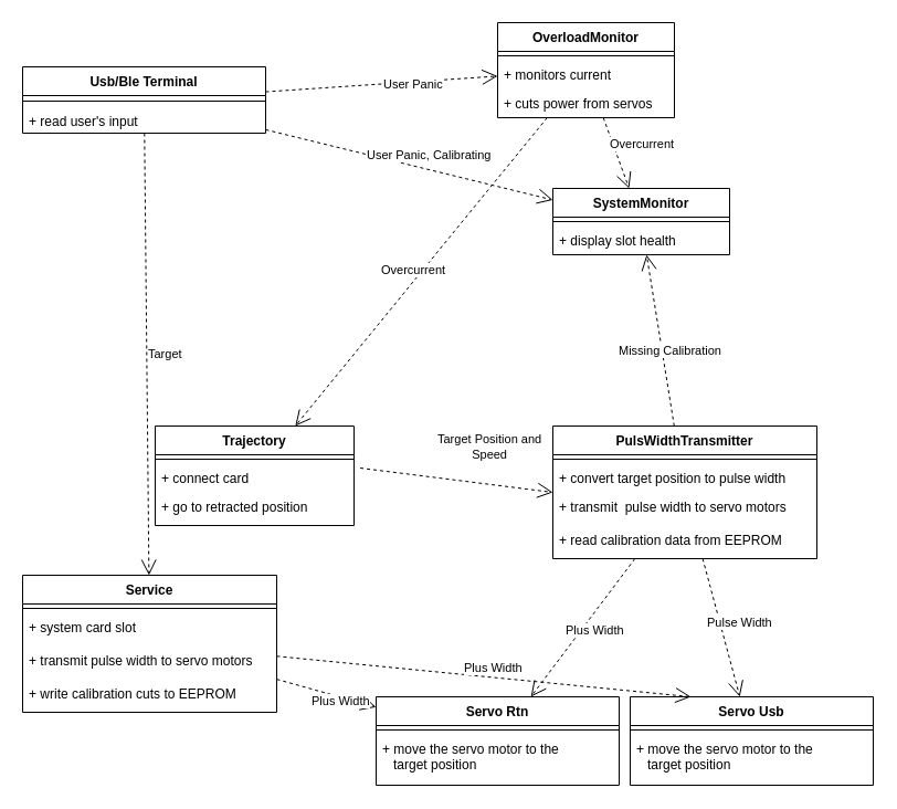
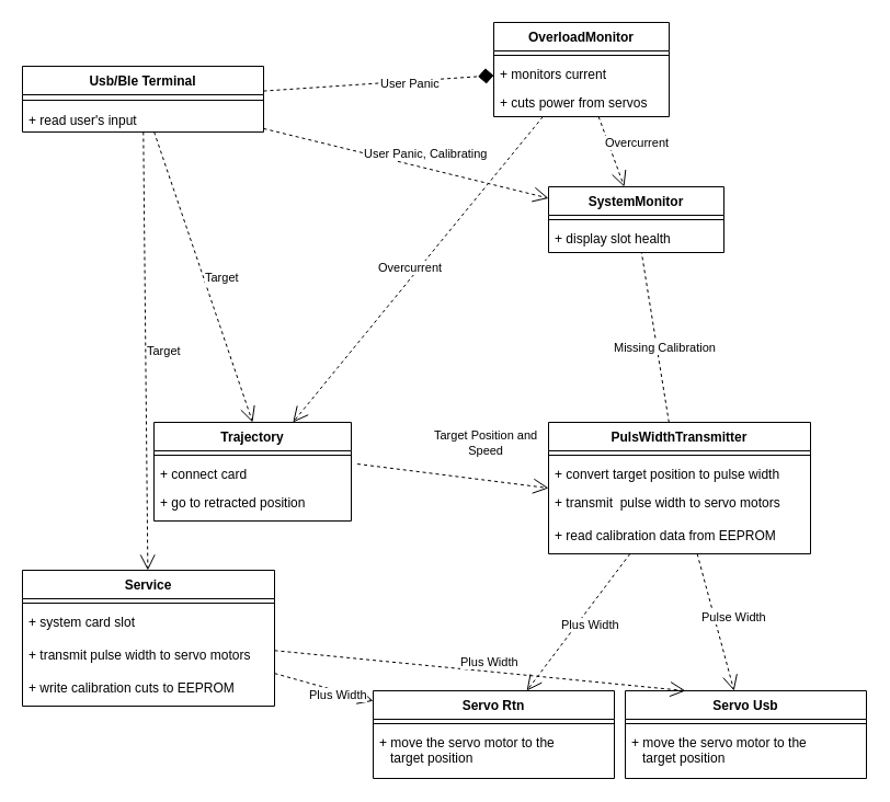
  <mxCell id="0" />
  <mxCell id="1" parent="0" />
  <mxCell id="2" value="Usb/Ble Terminal" style="swimlane;fontStyle=1;align=center;verticalAlign=top;childLayout=stackLayout;horizontal=1;startSize=26;horizontalStack=0;resizeParent=1;resizeParentMax=0;resizeLast=0;collapsible=1;marginBottom=0;" parent="1" vertex="1"><mxGeometry x="20" y="60" width="220" height="60" as="geometry" /></mxCell>
  <mxCell id="3" value="" style="line;strokeWidth=1;fillColor=none;align=left;verticalAlign=middle;spacingTop=-1;spacingLeft=3;spacingRight=3;rotatable=0;labelPosition=right;points=[];portConstraint=eastwest;" parent="2" vertex="1"><mxGeometry y="26" width="220" height="10" as="geometry" /></mxCell>
  <mxCell id="4" value="+ read user's input" style="text;strokeColor=none;fillColor=none;align=left;verticalAlign=top;spacingLeft=4;spacingRight=4;overflow=hidden;rotatable=0;points=[[0,0.5],[1,0.5]];portConstraint=eastwest;" parent="2" vertex="1"><mxGeometry y="36" width="220" height="24" as="geometry" /></mxCell>
  <mxCell id="5" value="Trajectory" style="swimlane;fontStyle=1;align=center;verticalAlign=top;childLayout=stackLayout;horizontal=1;startSize=26;horizontalStack=0;resizeParent=1;resizeParentMax=0;resizeLast=0;collapsible=1;marginBottom=0;" parent="1" vertex="1"><mxGeometry x="140" y="385" width="180" height="90" as="geometry" /></mxCell>
  <mxCell id="6" value="" style="line;strokeWidth=1;fillColor=none;align=left;verticalAlign=middle;spacingTop=-1;spacingLeft=3;spacingRight=3;rotatable=0;labelPosition=right;points=[];portConstraint=eastwest;" parent="5" vertex="1"><mxGeometry y="26" width="180" height="8" as="geometry" /></mxCell>
  <mxCell id="7" value="+ connect card   " style="text;strokeColor=none;fillColor=none;align=left;verticalAlign=top;spacingLeft=4;spacingRight=4;overflow=hidden;rotatable=0;points=[[0,0.5],[1,0.5]];portConstraint=eastwest;" parent="5" vertex="1"><mxGeometry y="34" width="180" height="26" as="geometry" /></mxCell>
  <mxCell id="8" value="+ go to retracted position   " style="text;strokeColor=none;fillColor=none;align=left;verticalAlign=top;spacingLeft=4;spacingRight=4;overflow=hidden;rotatable=0;points=[[0,0.5],[1,0.5]];portConstraint=eastwest;" parent="5" vertex="1"><mxGeometry y="60" width="180" height="30" as="geometry" /></mxCell>
  <mxCell id="9" value="SystemMonitor" style="swimlane;fontStyle=1;align=center;verticalAlign=top;childLayout=stackLayout;horizontal=1;startSize=26;horizontalStack=0;resizeParent=1;resizeParentMax=0;resizeLast=0;collapsible=1;marginBottom=0;" parent="1" vertex="1"><mxGeometry x="500" y="170" width="160" height="60" as="geometry" /></mxCell>
  <mxCell id="10" value="" style="line;strokeWidth=1;fillColor=none;align=left;verticalAlign=middle;spacingTop=-1;spacingLeft=3;spacingRight=3;rotatable=0;labelPosition=right;points=[];portConstraint=eastwest;" parent="9" vertex="1"><mxGeometry y="26" width="160" height="8" as="geometry" /></mxCell>
  <mxCell id="11" value="+ display slot health" style="text;strokeColor=none;fillColor=none;align=left;verticalAlign=top;spacingLeft=4;spacingRight=4;overflow=hidden;rotatable=0;points=[[0,0.5],[1,0.5]];portConstraint=eastwest;" parent="9" vertex="1"><mxGeometry y="34" width="160" height="26" as="geometry" /></mxCell>
  <mxCell id="12" value="PulsWidthTransmitter" style="swimlane;fontStyle=1;align=center;verticalAlign=top;childLayout=stackLayout;horizontal=1;startSize=26;horizontalStack=0;resizeParent=1;resizeParentMax=0;resizeLast=0;collapsible=1;marginBottom=0;" parent="1" vertex="1"><mxGeometry x="500" y="385" width="239" height="120" as="geometry" /></mxCell>
  <mxCell id="13" value="" style="line;strokeWidth=1;fillColor=none;align=left;verticalAlign=middle;spacingTop=-1;spacingLeft=3;spacingRight=3;rotatable=0;labelPosition=right;points=[];portConstraint=eastwest;" parent="12" vertex="1"><mxGeometry y="26" width="239" height="8" as="geometry" /></mxCell>
  <mxCell id="14" value="+ convert target position to pulse width" style="text;strokeColor=none;fillColor=none;align=left;verticalAlign=top;spacingLeft=4;spacingRight=4;overflow=hidden;rotatable=0;points=[[0,0.5],[1,0.5]];portConstraint=eastwest;" parent="12" vertex="1"><mxGeometry y="34" width="239" height="26" as="geometry" /></mxCell>
  <mxCell id="15" value="+ transmit  pulse width to servo motors&#10;" style="text;strokeColor=none;fillColor=none;align=left;verticalAlign=top;spacingLeft=4;spacingRight=4;overflow=hidden;rotatable=0;points=[[0,0.5],[1,0.5]];portConstraint=eastwest;" parent="12" vertex="1"><mxGeometry y="60" width="239" height="30" as="geometry" /></mxCell>
  <mxCell id="16" value="+ read calibration data from EEPROM&#10;" style="text;strokeColor=none;fillColor=none;align=left;verticalAlign=top;spacingLeft=4;spacingRight=4;overflow=hidden;rotatable=0;points=[[0,0.5],[1,0.5]];portConstraint=eastwest;" parent="12" vertex="1"><mxGeometry y="90" width="239" height="30" as="geometry" /></mxCell>
  <mxCell id="17" value="&lt;div&gt;Target Position and&lt;/div&gt;&lt;div align=&quot;center&quot;&gt;Speed&lt;/div&gt;" style="endArrow=open;endSize=12;dashed=1;html=1;align=left;exitX=1.031;exitY=0.154;exitDx=0;exitDy=0;exitPerimeter=0;entryX=0;entryY=0.5;entryDx=0;entryDy=0;" parent="1" source="7" target="12" edge="1"><mxGeometry x="-0.248" y="27" width="160" relative="1" as="geometry"><mxPoint x="191" y="540" as="sourcePoint" /><mxPoint x="351" y="540" as="targetPoint" /><mxPoint as="offset" /></mxGeometry></mxCell>
- <mxCell id="18" value="User Panic" style="endArrow=open;endSize=12;dashed=1;html=1;align=left;" parent="1" source="2" target="22" edge="1"><mxGeometry width="160" relative="1" as="geometry"><mxPoint x="325" y="152.352" as="sourcePoint" /><mxPoint x="391" y="340" as="targetPoint" /></mxGeometry></mxCell>
+ <mxCell id="18" value="User Panic" style="endArrow=diamond;endSize=12;dashed=1;html=1;align=left;" parent="1" source="2" target="22" edge="1"><mxGeometry width="160" relative="1" as="geometry"><mxPoint x="325" y="152.352" as="sourcePoint" /><mxPoint x="391" y="340" as="targetPoint" /></mxGeometry></mxCell>
+ <mxCell id="19" value="Target" style="endArrow=open;endSize=12;dashed=1;html=1;align=left;entryX=0.5;entryY=0;entryDx=0;entryDy=0;" parent="1" source="2" target="5" edge="1"><mxGeometry width="160" relative="1" as="geometry"><mxPoint x="191.75" y="294.002" as="sourcePoint" /><mxPoint x="211" y="620" as="targetPoint" /></mxGeometry></mxCell>
  <mxCell id="20" value="User Panic, Calibrating" style="endArrow=open;endSize=12;dashed=1;html=1;align=left;" parent="1" source="2" target="9" edge="1"><mxGeometry x="-0.306" y="-1" width="160" relative="1" as="geometry"><mxPoint x="480" y="140" as="sourcePoint" /><mxPoint x="977" y="149" as="targetPoint" /><Array as="points" /><mxPoint as="offset" /></mxGeometry></mxCell>
- <mxCell id="21" value="Missing Calibration" style="endArrow=open;endSize=12;dashed=1;html=1;align=left;" parent="1" source="12" target="9" edge="1"><mxGeometry x="-0.048" y="40" width="160" relative="1" as="geometry"><mxPoint x="410" y="160" as="sourcePoint" /><mxPoint x="727" y="163" as="targetPoint" /><mxPoint as="offset" /></mxGeometry></mxCell>
+ <mxCell id="21" value="Missing Calibration" style="endArrow=none;endSize=12;dashed=1;html=1;align=left;" parent="1" source="12" target="9" edge="1"><mxGeometry x="-0.048" y="40" width="160" relative="1" as="geometry"><mxPoint x="410" y="160" as="sourcePoint" /><mxPoint x="727" y="163" as="targetPoint" /><mxPoint as="offset" /></mxGeometry></mxCell>
  <mxCell id="22" value="OverloadMonitor" style="swimlane;fontStyle=1;align=center;verticalAlign=top;childLayout=stackLayout;horizontal=1;startSize=26;horizontalStack=0;resizeParent=1;resizeParentMax=0;resizeLast=0;collapsible=1;marginBottom=0;" parent="1" vertex="1"><mxGeometry x="450" y="20" width="160" height="86" as="geometry" /></mxCell>
  <mxCell id="23" value="" style="line;strokeWidth=1;fillColor=none;align=left;verticalAlign=middle;spacingTop=-1;spacingLeft=3;spacingRight=3;rotatable=0;labelPosition=right;points=[];portConstraint=eastwest;" parent="22" vertex="1"><mxGeometry y="26" width="160" height="8" as="geometry" /></mxCell>
  <mxCell id="24" value="+ monitors current" style="text;strokeColor=none;fillColor=none;align=left;verticalAlign=top;spacingLeft=4;spacingRight=4;overflow=hidden;rotatable=0;points=[[0,0.5],[1,0.5]];portConstraint=eastwest;" parent="22" vertex="1"><mxGeometry y="34" width="160" height="26" as="geometry" /></mxCell>
  <mxCell id="25" value="+ cuts power from servos" style="text;strokeColor=none;fillColor=none;align=left;verticalAlign=top;spacingLeft=4;spacingRight=4;overflow=hidden;rotatable=0;points=[[0,0.5],[1,0.5]];portConstraint=eastwest;" parent="22" vertex="1"><mxGeometry y="60" width="160" height="26" as="geometry" /></mxCell>
  <mxCell id="26" value="Overcurrent" style="endArrow=open;endSize=12;dashed=1;html=1;align=left;" parent="1" source="22" target="9" edge="1"><mxGeometry x="-0.295" y="-4" width="160" relative="1" as="geometry"><mxPoint x="640" y="505" as="sourcePoint" /><mxPoint x="662" y="280" as="targetPoint" /><mxPoint as="offset" /></mxGeometry></mxCell>
  <mxCell id="27" value="Overcurrent" style="endArrow=open;endSize=12;dashed=1;html=1;align=left;" parent="1" source="22" target="5" edge="1"><mxGeometry x="0.124" y="-30" width="160" relative="1" as="geometry"><mxPoint x="340" y="509" as="sourcePoint" /><mxPoint x="637" y="340" as="targetPoint" /><mxPoint as="offset" /></mxGeometry></mxCell>
  <mxCell id="28" value="Servo Rtn" style="swimlane;fontStyle=1;align=center;verticalAlign=top;childLayout=stackLayout;horizontal=1;startSize=26;horizontalStack=0;resizeParent=1;resizeParentMax=0;resizeLast=0;collapsible=1;marginBottom=0;" parent="1" vertex="1"><mxGeometry x="340" y="630" width="220" height="80" as="geometry" /></mxCell>
  <mxCell id="29" value="" style="line;strokeWidth=1;fillColor=none;align=left;verticalAlign=middle;spacingTop=-1;spacingLeft=3;spacingRight=3;rotatable=0;labelPosition=right;points=[];portConstraint=eastwest;" parent="28" vertex="1"><mxGeometry y="26" width="220" height="8" as="geometry" /></mxCell>
  <mxCell id="30" value="+ move the servo motor to the&#10;   target position" style="text;strokeColor=none;fillColor=none;align=left;verticalAlign=top;spacingLeft=4;spacingRight=4;overflow=hidden;rotatable=0;points=[[0,0.5],[1,0.5]];portConstraint=eastwest;" parent="28" vertex="1"><mxGeometry y="34" width="220" height="46" as="geometry" /></mxCell>
  <mxCell id="31" value="Servo Usb" style="swimlane;fontStyle=1;align=center;verticalAlign=top;childLayout=stackLayout;horizontal=1;startSize=26;horizontalStack=0;resizeParent=1;resizeParentMax=0;resizeLast=0;collapsible=1;marginBottom=0;" parent="1" vertex="1"><mxGeometry x="570" y="630" width="220" height="80" as="geometry" /></mxCell>
  <mxCell id="32" value="" style="line;strokeWidth=1;fillColor=none;align=left;verticalAlign=middle;spacingTop=-1;spacingLeft=3;spacingRight=3;rotatable=0;labelPosition=right;points=[];portConstraint=eastwest;" parent="31" vertex="1"><mxGeometry y="26" width="220" height="8" as="geometry" /></mxCell>
  <mxCell id="33" value="+ move the servo motor to the&#10;   target position" style="text;strokeColor=none;fillColor=none;align=left;verticalAlign=top;spacingLeft=4;spacingRight=4;overflow=hidden;rotatable=0;points=[[0,0.5],[1,0.5]];portConstraint=eastwest;" parent="31" vertex="1"><mxGeometry y="34" width="220" height="46" as="geometry" /></mxCell>
  <mxCell id="34" value="Pulse Width" style="endArrow=open;endSize=12;dashed=1;html=1;align=left;" parent="1" source="12" target="31" edge="1"><mxGeometry x="-0.115" y="-13" width="160" relative="1" as="geometry"><mxPoint x="640" y="505" as="sourcePoint" /><mxPoint x="640" y="350" as="targetPoint" /><mxPoint as="offset" /></mxGeometry></mxCell>
  <mxCell id="35" value="Plus Width" style="endArrow=open;endSize=12;dashed=1;html=1;align=left;" parent="1" source="12" target="28" edge="1"><mxGeometry x="0.163" y="-12" width="160" relative="1" as="geometry"><mxPoint x="660" y="675" as="sourcePoint" /><mxPoint x="660" y="520" as="targetPoint" /><mxPoint as="offset" /></mxGeometry></mxCell>
  <mxCell id="36" value="Service" style="swimlane;fontStyle=1;align=center;verticalAlign=top;childLayout=stackLayout;horizontal=1;startSize=26;horizontalStack=0;resizeParent=1;resizeParentMax=0;resizeLast=0;collapsible=1;marginBottom=0;" parent="1" vertex="1"><mxGeometry x="20" y="520" width="230" height="124" as="geometry" /></mxCell>
  <mxCell id="37" value="" style="line;strokeWidth=1;fillColor=none;align=left;verticalAlign=middle;spacingTop=-1;spacingLeft=3;spacingRight=3;rotatable=0;labelPosition=right;points=[];portConstraint=eastwest;" parent="36" vertex="1"><mxGeometry y="26" width="230" height="8" as="geometry" /></mxCell>
  <mxCell id="38" value="+ system card slot   " style="text;strokeColor=none;fillColor=none;align=left;verticalAlign=top;spacingLeft=4;spacingRight=4;overflow=hidden;rotatable=0;points=[[0,0.5],[1,0.5]];portConstraint=eastwest;" parent="36" vertex="1"><mxGeometry y="34" width="230" height="30" as="geometry" /></mxCell>
  <mxCell id="39" value="+ transmit pulse width to servo motors" style="text;strokeColor=none;fillColor=none;align=left;verticalAlign=top;spacingLeft=4;spacingRight=4;overflow=hidden;rotatable=0;points=[[0,0.5],[1,0.5]];portConstraint=eastwest;" parent="36" vertex="1"><mxGeometry y="64" width="230" height="30" as="geometry" /></mxCell>
  <mxCell id="40" value="+ write calibration cuts to EEPROM" style="text;strokeColor=none;fillColor=none;align=left;verticalAlign=top;spacingLeft=4;spacingRight=4;overflow=hidden;rotatable=0;points=[[0,0.5],[1,0.5]];portConstraint=eastwest;" parent="36" vertex="1"><mxGeometry y="94" width="230" height="30" as="geometry" /></mxCell>
  <mxCell id="41" value="Plus Width" style="endArrow=open;endSize=12;dashed=1;html=1;align=left;entryX=0.25;entryY=0;entryDx=0;entryDy=0;" parent="1" source="36" target="31" edge="1"><mxGeometry x="-0.11" y="6" width="160" relative="1" as="geometry"><mxPoint x="653" y="510" as="sourcePoint" /><mxPoint x="570" y="655" as="targetPoint" /><mxPoint as="offset" /></mxGeometry></mxCell>
  <mxCell id="42" value="Plus Width" style="endArrow=open;endSize=12;dashed=1;html=1;align=left;" parent="1" source="36" target="28" edge="1"><mxGeometry x="-0.299" y="-11" width="160" relative="1" as="geometry"><mxPoint x="733" y="510" as="sourcePoint" /><mxPoint x="650" y="655" as="targetPoint" /><mxPoint x="1" as="offset" /></mxGeometry></mxCell>
  <mxCell id="43" value="Target" style="endArrow=open;endSize=12;dashed=1;html=1;align=left;" parent="1" source="2" target="36" edge="1"><mxGeometry width="160" relative="1" as="geometry"><mxPoint x="240" y="210" as="sourcePoint" /><mxPoint x="320" y="625" as="targetPoint" /></mxGeometry></mxCell>
